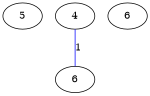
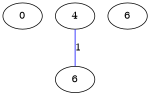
  graph {
-   n1 [label=5]
+   n1 [label=0]
    n2 [label=4]
    n3 [label=6]
    n4 [label=6]
    n2 -- n3 [color=blue label=1]
  }
